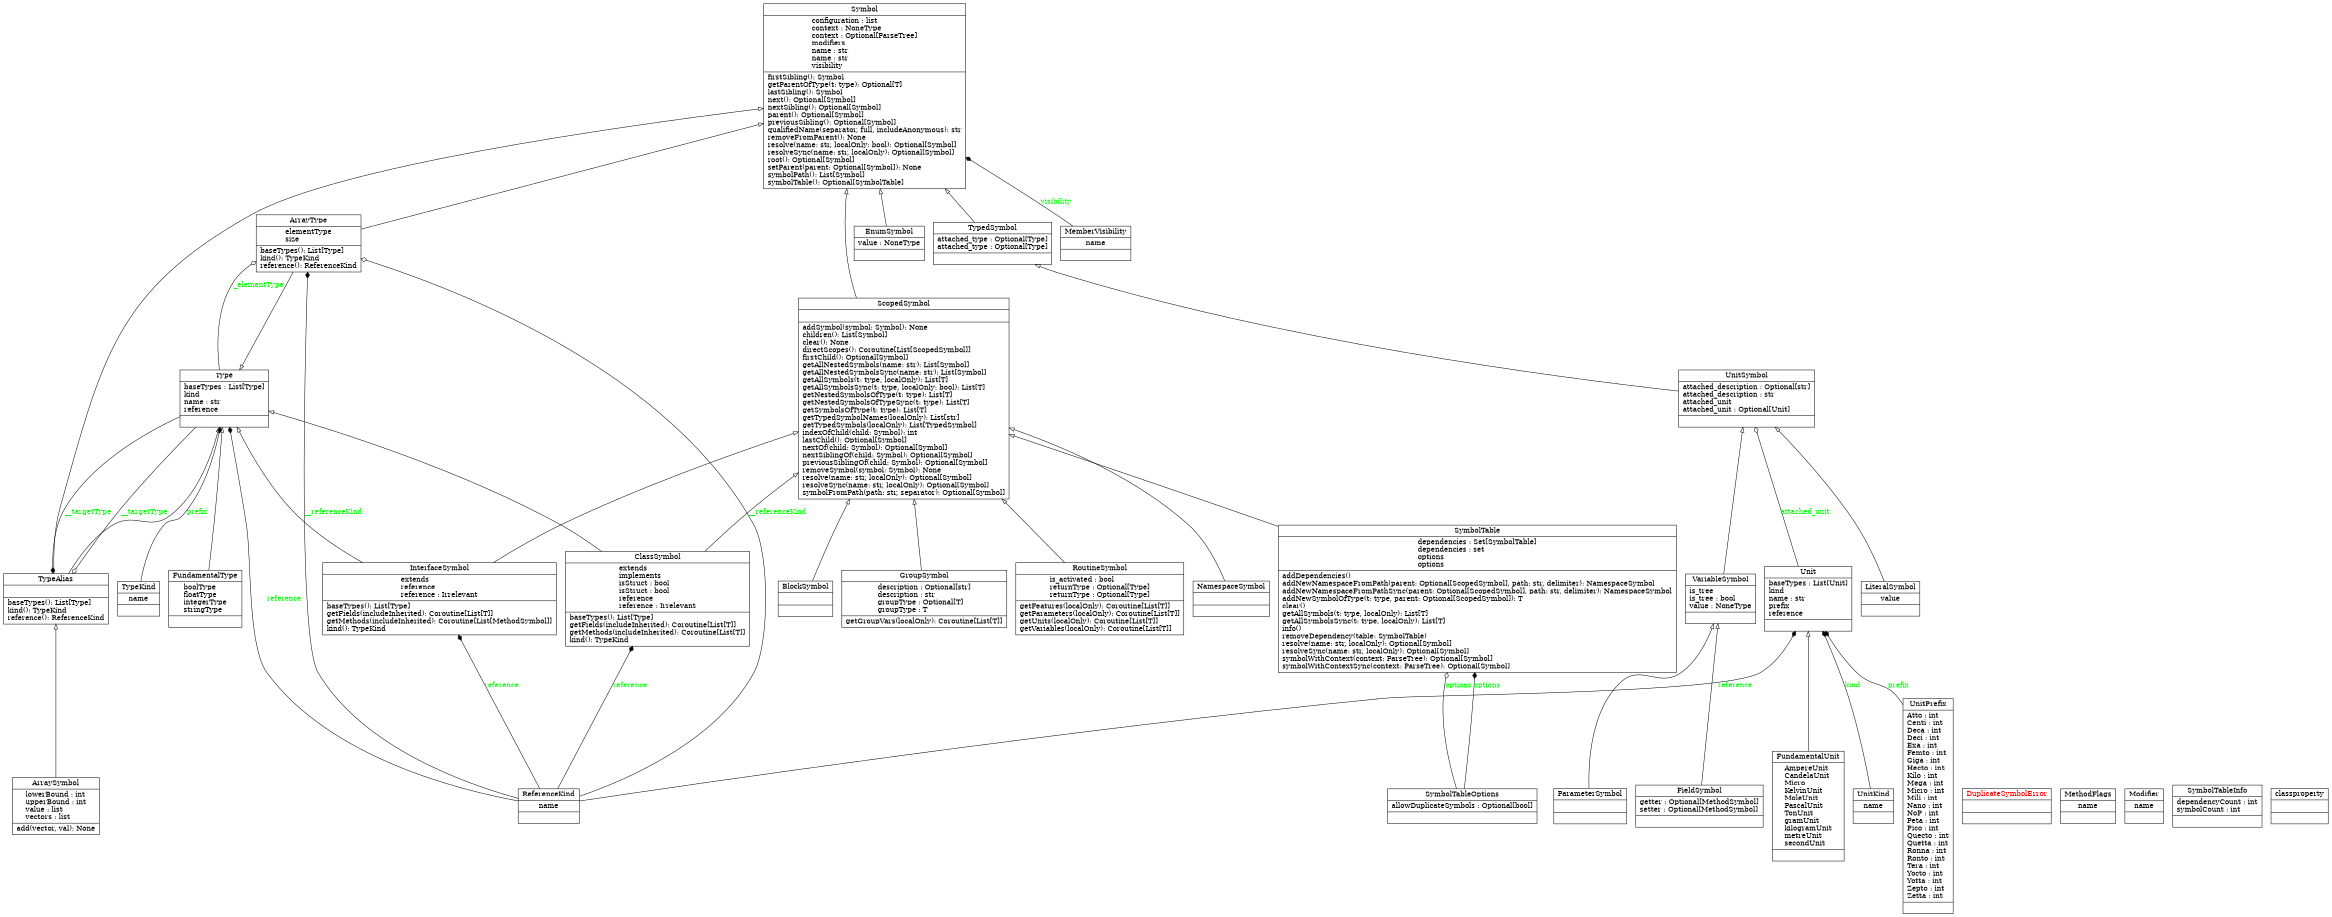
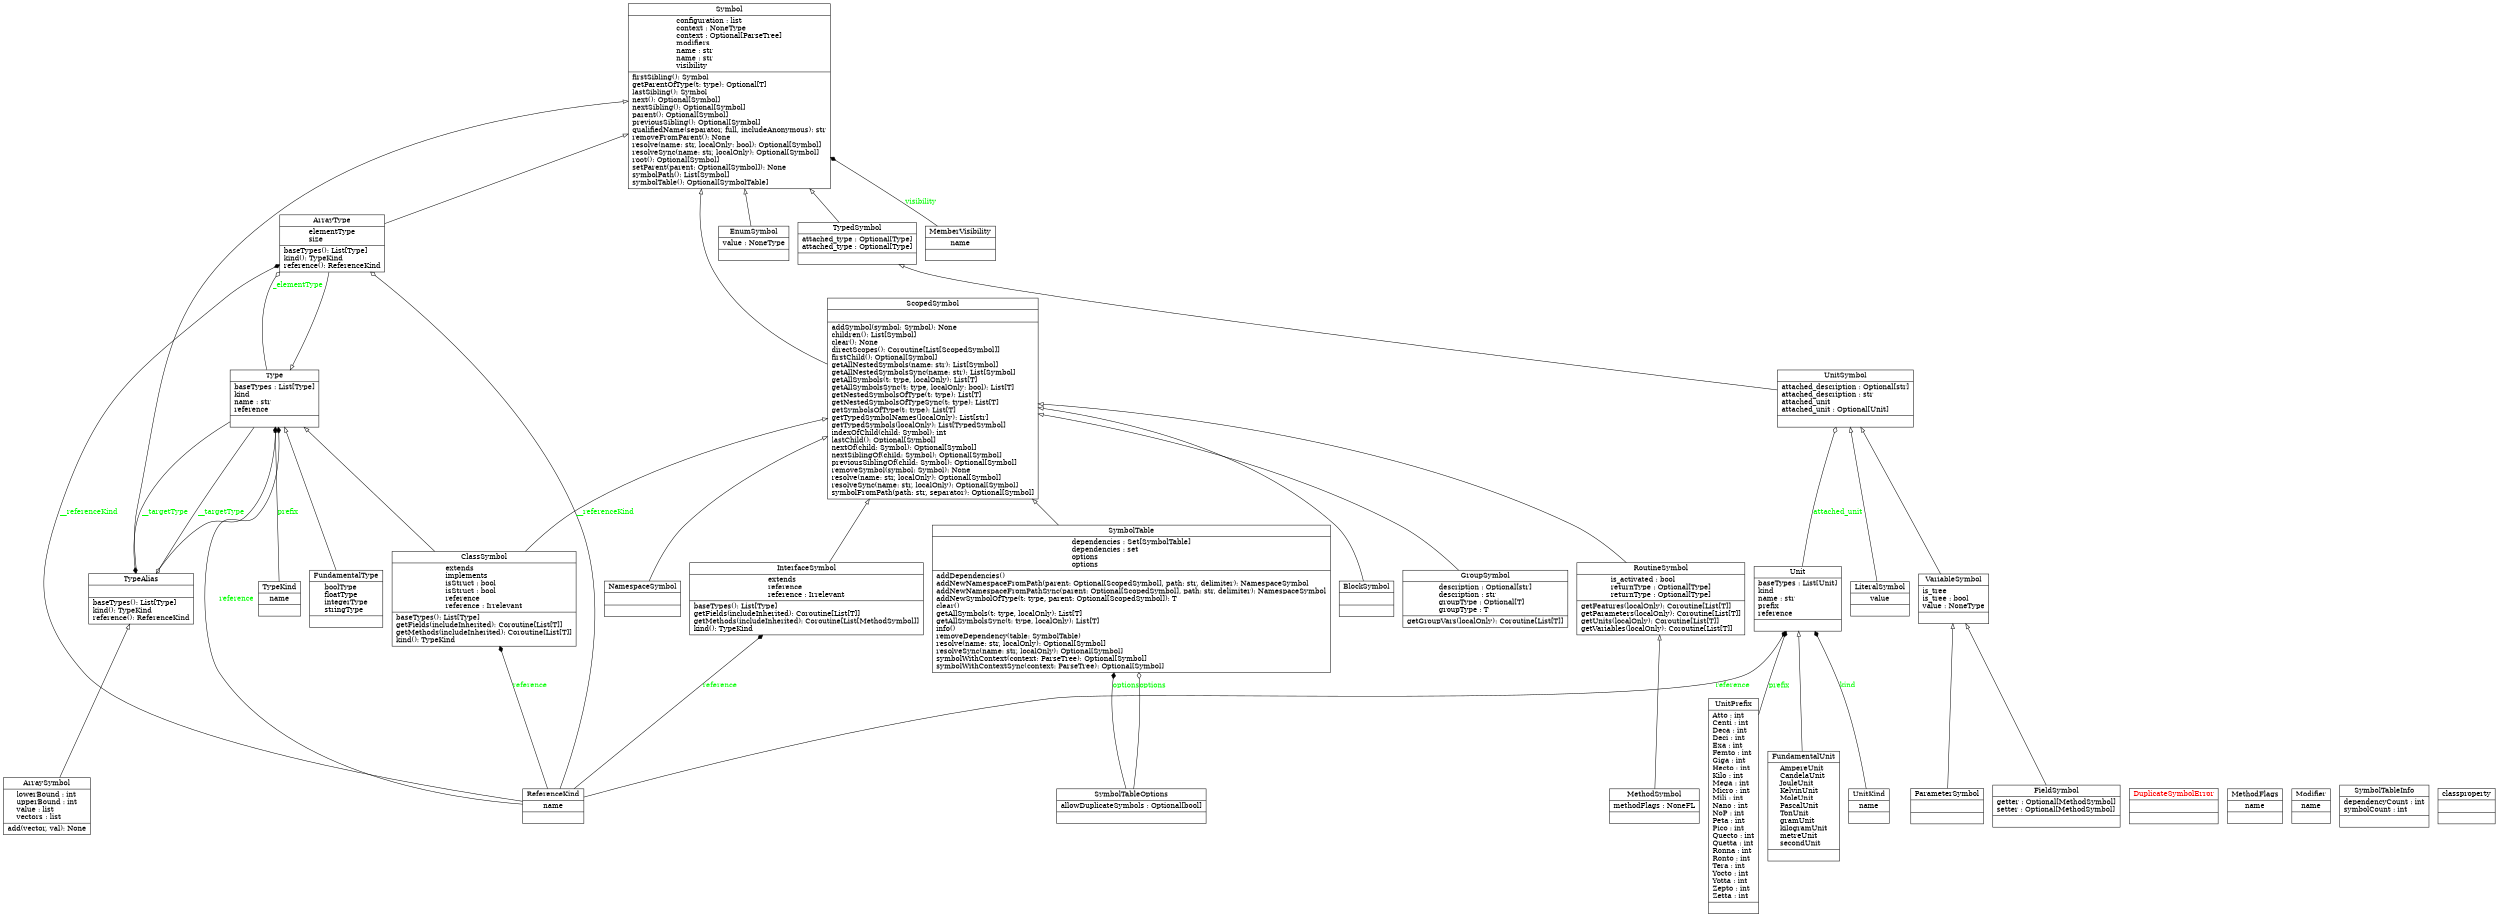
  digraph {
    rankdir=BT
    node [color=black fontcolor=black shape=record style=solid]
    edge [arrowhead=empty arrowtail=none]
    n1 [label=<{ArraySymbol|lowerBound : int<br ALIGN="LEFT"/>upperBound : int<br ALIGN="LEFT"/>value : list<br ALIGN="LEFT"/>vectors : list<br ALIGN="LEFT"/>|add(vector, val): None<br ALIGN="LEFT"/>}>]
    n2 [label=<{TypeAlias|<br ALIGN="LEFT"/>|baseTypes(): List[Type]<br ALIGN="LEFT"/>kind(): TypeKind<br ALIGN="LEFT"/>reference(): ReferenceKind<br ALIGN="LEFT"/>}>]
    n3 [label=<{Symbol|configuration : list<br ALIGN="LEFT"/>context : NoneType<br ALIGN="LEFT"/>context : Optional[ParseTree]<br ALIGN="LEFT"/>modifiers<br ALIGN="LEFT"/>name : str<br ALIGN="LEFT"/>name : str<br ALIGN="LEFT"/>visibility<br ALIGN="LEFT"/>|firstSibling(): Symbol<br ALIGN="LEFT"/>getParentOfType(t: type): Optional[T]<br ALIGN="LEFT"/>lastSibling(): Symbol<br ALIGN="LEFT"/>next(): Optional[Symbol]<br ALIGN="LEFT"/>nextSibling(): Optional[Symbol]<br ALIGN="LEFT"/>parent(): Optional[Symbol]<br ALIGN="LEFT"/>previousSibling(): Optional[Symbol]<br ALIGN="LEFT"/>qualifiedName(separator, full, includeAnonymous): str<br ALIGN="LEFT"/>removeFromParent(): None<br ALIGN="LEFT"/>resolve(name: str, localOnly: bool): Optional[Symbol]<br ALIGN="LEFT"/>resolveSync(name: str, localOnly): Optional[Symbol]<br ALIGN="LEFT"/>root(): Optional[Symbol]<br ALIGN="LEFT"/>setParent(parent: Optional[Symbol]): None<br ALIGN="LEFT"/>symbolPath(): List[Symbol]<br ALIGN="LEFT"/>symbolTable(): Optional[SymbolTable]<br ALIGN="LEFT"/>}>]
    n4 [label=<{ArrayType|elementType<br ALIGN="LEFT"/>size<br ALIGN="LEFT"/>|baseTypes(): List[Type]<br ALIGN="LEFT"/>kind(): TypeKind<br ALIGN="LEFT"/>reference(): ReferenceKind<br ALIGN="LEFT"/>}>]
    n5 [label=<{Type|baseTypes : List[Type]<br ALIGN="LEFT"/>kind<br ALIGN="LEFT"/>name : str<br ALIGN="LEFT"/>reference<br ALIGN="LEFT"/>|}>]
    n6 [label=<{BlockSymbol|<br ALIGN="LEFT"/>|}>]
    n7 [label=<{ScopedSymbol|<br ALIGN="LEFT"/>|addSymbol(symbol: Symbol): None<br ALIGN="LEFT"/>children(): List[Symbol]<br ALIGN="LEFT"/>clear(): None<br ALIGN="LEFT"/>directScopes(): Coroutine[List[ScopedSymbol]]<br ALIGN="LEFT"/>firstChild(): Optional[Symbol]<br ALIGN="LEFT"/>getAllNestedSymbols(name: str): List[Symbol]<br ALIGN="LEFT"/>getAllNestedSymbolsSync(name: str): List[Symbol]<br ALIGN="LEFT"/>getAllSymbols(t: type, localOnly): List[T]<br ALIGN="LEFT"/>getAllSymbolsSync(t: type, localOnly: bool): List[T]<br ALIGN="LEFT"/>getNestedSymbolsOfType(t: type): List[T]<br ALIGN="LEFT"/>getNestedSymbolsOfTypeSync(t: type): List[T]<br ALIGN="LEFT"/>getSymbolsOfType(t: type): List[T]<br ALIGN="LEFT"/>getTypedSymbolNames(localOnly): List[str]<br ALIGN="LEFT"/>getTypedSymbols(localOnly): List[TypedSymbol]<br ALIGN="LEFT"/>indexOfChild(child: Symbol): int<br ALIGN="LEFT"/>lastChild(): Optional[Symbol]<br ALIGN="LEFT"/>nextOf(child: Symbol): Optional[Symbol]<br ALIGN="LEFT"/>nextSiblingOf(child: Symbol): Optional[Symbol]<br ALIGN="LEFT"/>previousSiblingOf(child: Symbol): Optional[Symbol]<br ALIGN="LEFT"/>removeSymbol(symbol: Symbol): None<br ALIGN="LEFT"/>resolve(name: str, localOnly): Optional[Symbol]<br ALIGN="LEFT"/>resolveSync(name: str, localOnly): Optional[Symbol]<br ALIGN="LEFT"/>symbolFromPath(path: str, separator): Optional[Symbol]<br ALIGN="LEFT"/>}>]
    n8 [label=<{ClassSymbol|extends<br ALIGN="LEFT"/>implements<br ALIGN="LEFT"/>isStruct : bool<br ALIGN="LEFT"/>isStruct : bool<br ALIGN="LEFT"/>reference<br ALIGN="LEFT"/>reference : Irrelevant<br ALIGN="LEFT"/>|baseTypes(): List[Type]<br ALIGN="LEFT"/>getFields(includeInherited): Coroutine[List[T]]<br ALIGN="LEFT"/>getMethods(includeInherited): Coroutine[List[T]]<br ALIGN="LEFT"/>kind(): TypeKind<br ALIGN="LEFT"/>}>]
    n9 [fontcolor=red label=<{DuplicateSymbolError|<br ALIGN="LEFT"/>|}>]
    n10 [label=<{EnumSymbol|value : NoneType<br ALIGN="LEFT"/>|}>]
    n11 [label=<{FieldSymbol|getter : Optional[MethodSymbol]<br ALIGN="LEFT"/>setter : Optional[MethodSymbol]<br ALIGN="LEFT"/>|}>]
    n12 [label=<{VariableSymbol|is_tree<br ALIGN="LEFT"/>is_tree : bool<br ALIGN="LEFT"/>value : NoneType<br ALIGN="LEFT"/>|}>]
    n13 [label=<{UnitSymbol|attached_description : Optional[str]<br ALIGN="LEFT"/>attached_description : str<br ALIGN="LEFT"/>attached_unit<br ALIGN="LEFT"/>attached_unit : Optional[Unit]<br ALIGN="LEFT"/>|}>]
    n14 [label=<{FundamentalType|boolType<br ALIGN="LEFT"/>floatType<br ALIGN="LEFT"/>integerType<br ALIGN="LEFT"/>stringType<br ALIGN="LEFT"/>|}>]
-   n15 [label=<{FundamentalUnit|AmpereUnit<br ALIGN="LEFT"/>CandelaUnit<br ALIGN="LEFT"/>Micro<br ALIGN="LEFT"/>KelvinUnit<br ALIGN="LEFT"/>MoleUnit<br ALIGN="LEFT"/>PascalUnit<br ALIGN="LEFT"/>TonUnit<br ALIGN="LEFT"/>gramUnit<br ALIGN="LEFT"/>kilogramUnit<br ALIGN="LEFT"/>metreUnit<br ALIGN="LEFT"/>secondUnit<br ALIGN="LEFT"/>|}>]
+   n15 [label=<{FundamentalUnit|AmpereUnit<br ALIGN="LEFT"/>CandelaUnit<br ALIGN="LEFT"/>JouleUnit<br ALIGN="LEFT"/>KelvinUnit<br ALIGN="LEFT"/>MoleUnit<br ALIGN="LEFT"/>PascalUnit<br ALIGN="LEFT"/>TonUnit<br ALIGN="LEFT"/>gramUnit<br ALIGN="LEFT"/>kilogramUnit<br ALIGN="LEFT"/>metreUnit<br ALIGN="LEFT"/>secondUnit<br ALIGN="LEFT"/>|}>]
    n16 [label=<{Unit|baseTypes : List[Unit]<br ALIGN="LEFT"/>kind<br ALIGN="LEFT"/>name : str<br ALIGN="LEFT"/>prefix<br ALIGN="LEFT"/>reference<br ALIGN="LEFT"/>|}>]
    n17 [label=<{GroupSymbol|description : Optional[str]<br ALIGN="LEFT"/>description : str<br ALIGN="LEFT"/>groupType : Optional[T]<br ALIGN="LEFT"/>groupType : T<br ALIGN="LEFT"/>|getGroupVars(localOnly): Coroutine[List[T]]<br ALIGN="LEFT"/>}>]
    n18 [label=<{InterfaceSymbol|extends<br ALIGN="LEFT"/>reference<br ALIGN="LEFT"/>reference : Irrelevant<br ALIGN="LEFT"/>|baseTypes(): List[Type]<br ALIGN="LEFT"/>getFields(includeInherited): Coroutine[List[T]]<br ALIGN="LEFT"/>getMethods(includeInherited): Coroutine[List[MethodSymbol]]<br ALIGN="LEFT"/>kind(): TypeKind<br ALIGN="LEFT"/>}>]
    n19 [label=<{LiteralSymbol|value<br ALIGN="LEFT"/>|}>]
    n20 [label=<{TypedSymbol|attached_type : Optional[Type]<br ALIGN="LEFT"/>attached_type : Optional[Type]<br ALIGN="LEFT"/>|}>]
    n21 [label=<{MemberVisibility|name<br ALIGN="LEFT"/>|}>]
    n22 [label=<{MethodFlags|name<br ALIGN="LEFT"/>|}>]
+   n23 [label=<{MethodSymbol|methodFlags : NoneFL<br ALIGN="LEFT"/>|}>]
    n24 [label=<{RoutineSymbol|is_activated : bool<br ALIGN="LEFT"/>returnType : Optional[Type]<br ALIGN="LEFT"/>returnType : Optional[Type]<br ALIGN="LEFT"/>|getFeatures(localOnly): Coroutine[List[T]]<br ALIGN="LEFT"/>getParameters(localOnly): Coroutine[List[T]]<br ALIGN="LEFT"/>getUnits(localOnly): Coroutine[List[T]]<br ALIGN="LEFT"/>getVariables(localOnly): Coroutine[List[T]]<br ALIGN="LEFT"/>}>]
    n25 [label=<{Modifier|name<br ALIGN="LEFT"/>|}>]
    n26 [label=<{NamespaceSymbol|<br ALIGN="LEFT"/>|}>]
    n27 [label=<{ParameterSymbol|<br ALIGN="LEFT"/>|}>]
    n28 [label=<{ReferenceKind|name<br ALIGN="LEFT"/>|}>]
    n29 [label=<{SymbolTable|dependencies : Set[SymbolTable]<br ALIGN="LEFT"/>dependencies : set<br ALIGN="LEFT"/>options<br ALIGN="LEFT"/>options<br ALIGN="LEFT"/>|addDependencies()<br ALIGN="LEFT"/>addNewNamespaceFromPath(parent: Optional[ScopedSymbol], path: str, delimiter): NamespaceSymbol<br ALIGN="LEFT"/>addNewNamespaceFromPathSync(parent: Optional[ScopedSymbol], path: str, delimiter): NamespaceSymbol<br ALIGN="LEFT"/>addNewSymbolOfType(t: type, parent: Optional[ScopedSymbol]): T<br ALIGN="LEFT"/>clear()<br ALIGN="LEFT"/>getAllSymbols(t: type, localOnly): List[T]<br ALIGN="LEFT"/>getAllSymbolsSync(t: type, localOnly): List[T]<br ALIGN="LEFT"/>info()<br ALIGN="LEFT"/>removeDependency(table: SymbolTable)<br ALIGN="LEFT"/>resolve(name: str, localOnly): Optional[Symbol]<br ALIGN="LEFT"/>resolveSync(name: str, localOnly): Optional[Symbol]<br ALIGN="LEFT"/>symbolWithContext(context: ParseTree): Optional[Symbol]<br ALIGN="LEFT"/>symbolWithContextSync(context: ParseTree): Optional[Symbol]<br ALIGN="LEFT"/>}>]
    n30 [label=<{SymbolTableInfo|dependencyCount : int<br ALIGN="LEFT"/>symbolCount : int<br ALIGN="LEFT"/>|}>]
    n31 [label=<{SymbolTableOptions|allowDuplicateSymbols : Optional[bool]<br ALIGN="LEFT"/>|}>]
    n32 [label=<{TypeKind|name<br ALIGN="LEFT"/>|}>]
    n33 [label=<{UnitKind|name<br ALIGN="LEFT"/>|}>]
    n34 [label=<{UnitPrefix|Atto : int<br ALIGN="LEFT"/>Centi : int<br ALIGN="LEFT"/>Deca : int<br ALIGN="LEFT"/>Deci : int<br ALIGN="LEFT"/>Exa : int<br ALIGN="LEFT"/>Femto : int<br ALIGN="LEFT"/>Giga : int<br ALIGN="LEFT"/>Hecto : int<br ALIGN="LEFT"/>Kilo : int<br ALIGN="LEFT"/>Mega : int<br ALIGN="LEFT"/>Micro : int<br ALIGN="LEFT"/>Mili : int<br ALIGN="LEFT"/>Nano : int<br ALIGN="LEFT"/>NoP : int<br ALIGN="LEFT"/>Peta : int<br ALIGN="LEFT"/>Pico : int<br ALIGN="LEFT"/>Quecto : int<br ALIGN="LEFT"/>Quetta : int<br ALIGN="LEFT"/>Ronna : int<br ALIGN="LEFT"/>Ronto : int<br ALIGN="LEFT"/>Tera : int<br ALIGN="LEFT"/>Yocto : int<br ALIGN="LEFT"/>Yotta : int<br ALIGN="LEFT"/>Zepto : int<br ALIGN="LEFT"/>Zetta : int<br ALIGN="LEFT"/>|}>]
    n35 [label=<{classproperty|<br ALIGN="LEFT"/>|}>]
    n1 -> n2
    n2 -> n3
    n2 -> n5
    n4 -> n3
    n4 -> n5
    n5 -> n2 [arrowhead=diamond fontcolor=green label=__targetType style=solid]
    n5 -> n2 [arrowhead=odiamond fontcolor=green label=__targetType style=solid]
    n5 -> n4 [arrowhead=odiamond fontcolor=green label=_elementType style=solid]
    n6 -> n7
    n7 -> n3
    n8 -> n5
    n8 -> n7
    n10 -> n3
    n11 -> n12
    n12 -> n13
    n13 -> n20
    n14 -> n5
    n15 -> n16
    n16 -> n13 [arrowhead=odiamond fontcolor=green label=attached_unit style=solid]
    n17 -> n7
-   n18 -> n5
    n18 -> n7
    n19 -> n13
    n20 -> n3
    n21 -> n3 [arrowhead=diamond fontcolor=green label=visibility style=solid]
+   n23 -> n24
    n24 -> n7
    n26 -> n7
    n27 -> n12
    n28 -> n4 [arrowhead=diamond fontcolor=green label=__referenceKind style=solid]
    n28 -> n4 [arrowhead=odiamond fontcolor=green label=__referenceKind style=solid]
    n28 -> n5 [arrowhead=diamond fontcolor=green label=reference style=solid]
    n28 -> n8 [arrowhead=diamond fontcolor=green label=reference style=solid]
    n28 -> n16 [arrowhead=diamond fontcolor=green label=reference style=solid]
    n28 -> n18 [arrowhead=diamond fontcolor=green label=reference style=solid]
    n29 -> n7
    n31 -> n29 [arrowhead=diamond fontcolor=green label=options style=solid]
    n31 -> n29 [arrowhead=odiamond fontcolor=green label=options style=solid]
    n32 -> n5 [arrowhead=diamond fontcolor=green label=prefix style=solid]
    n33 -> n16 [arrowhead=diamond fontcolor=green label=kind style=solid]
    n34 -> n16 [arrowhead=diamond fontcolor=green label=prefix style=solid]
  }
